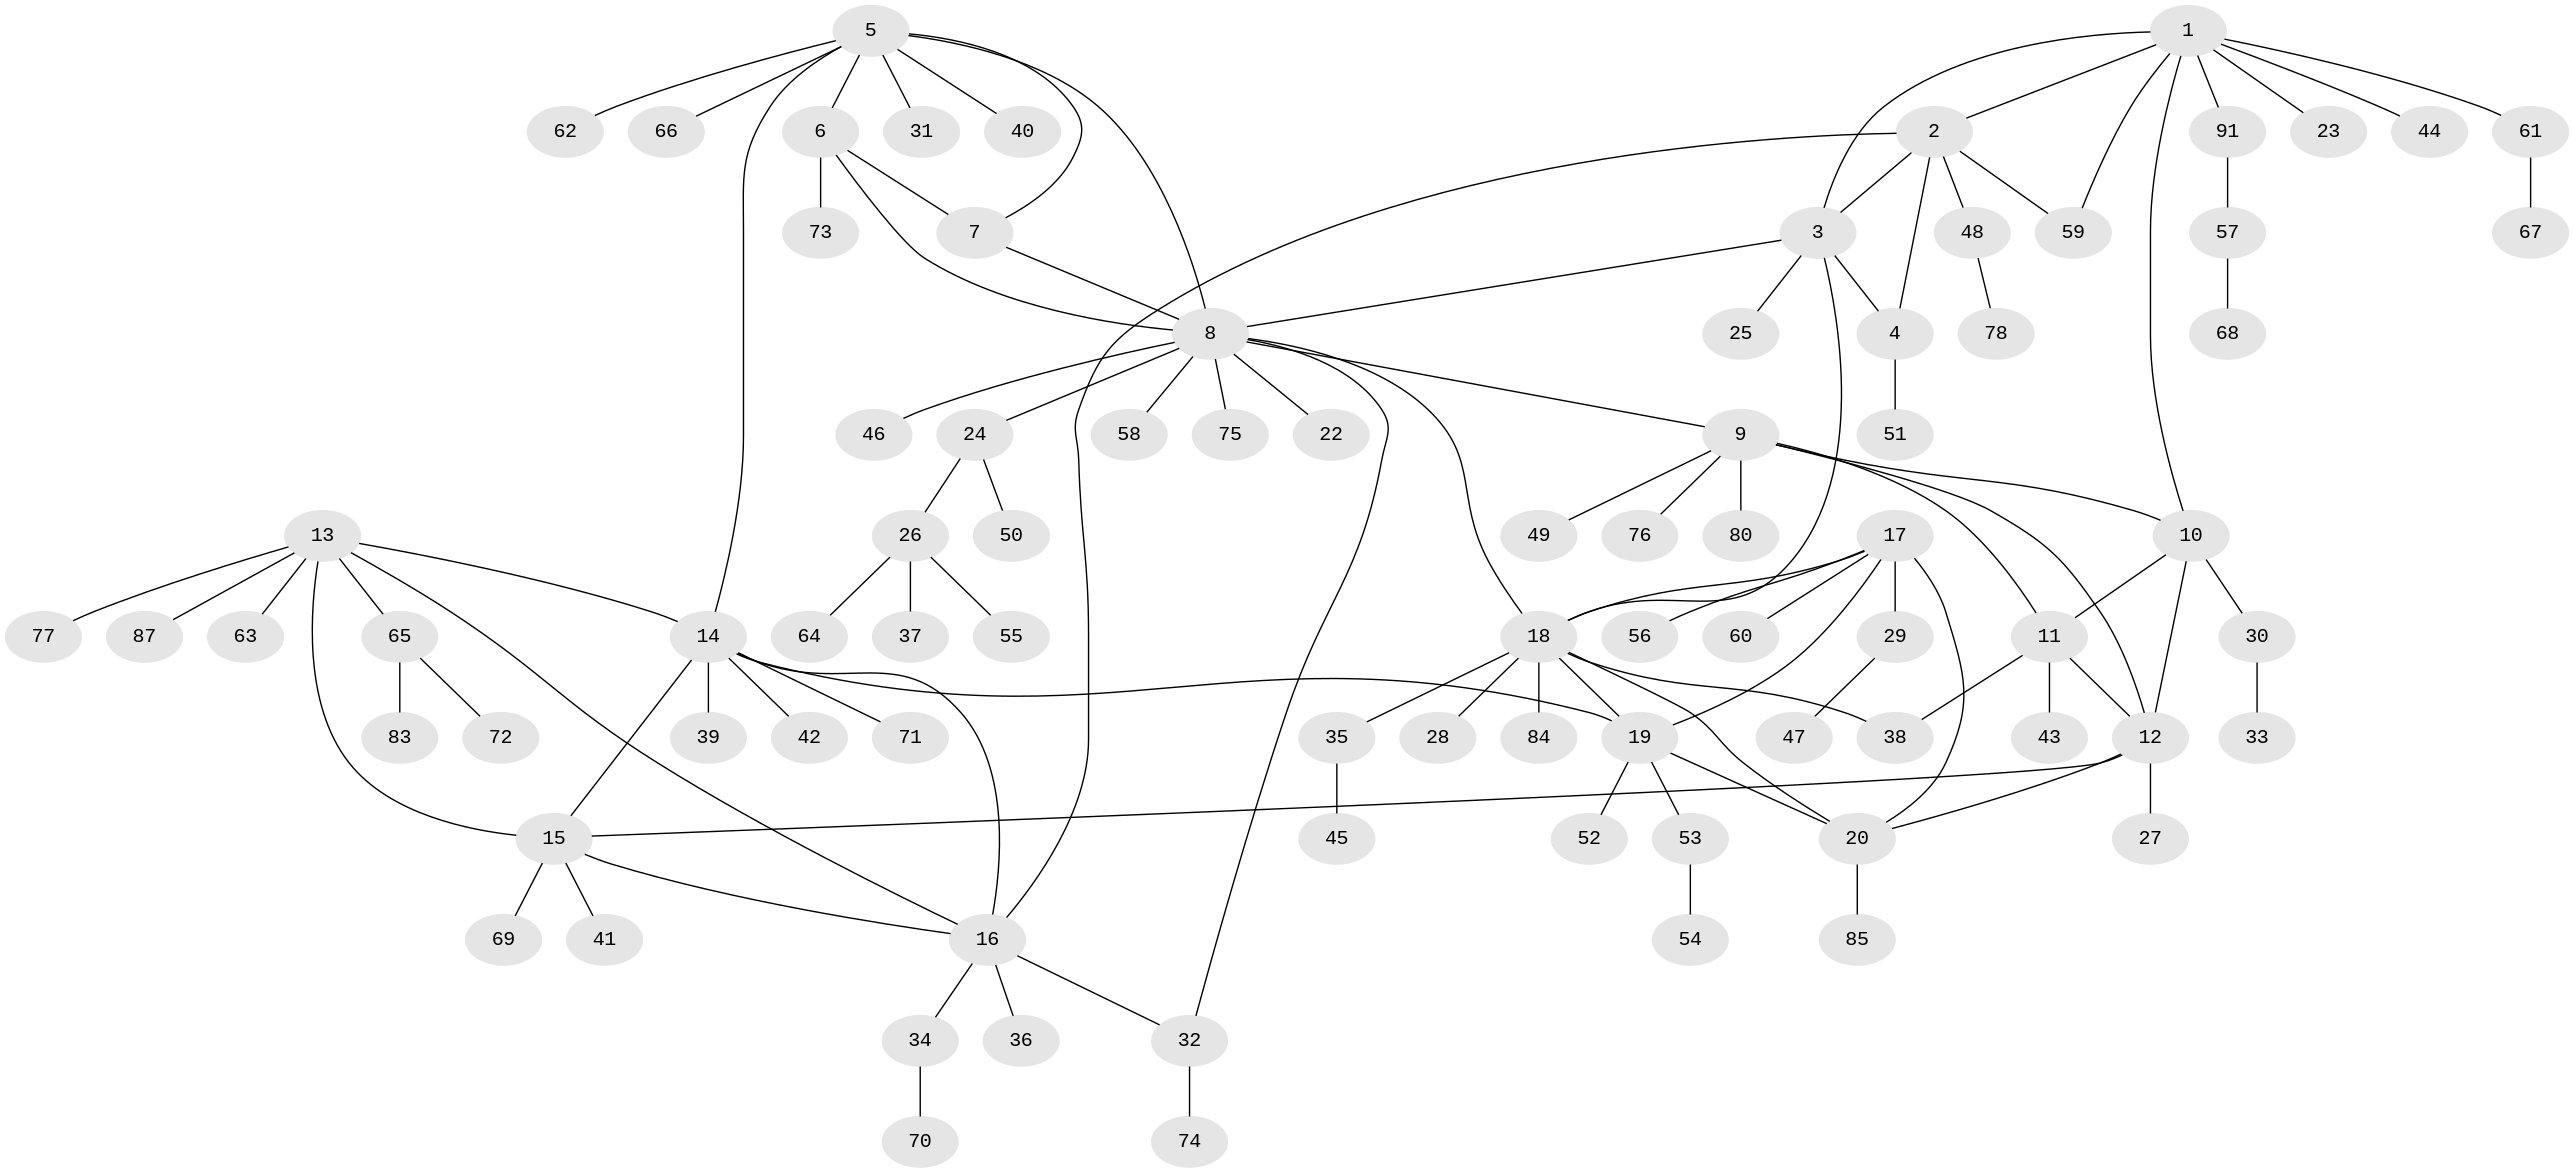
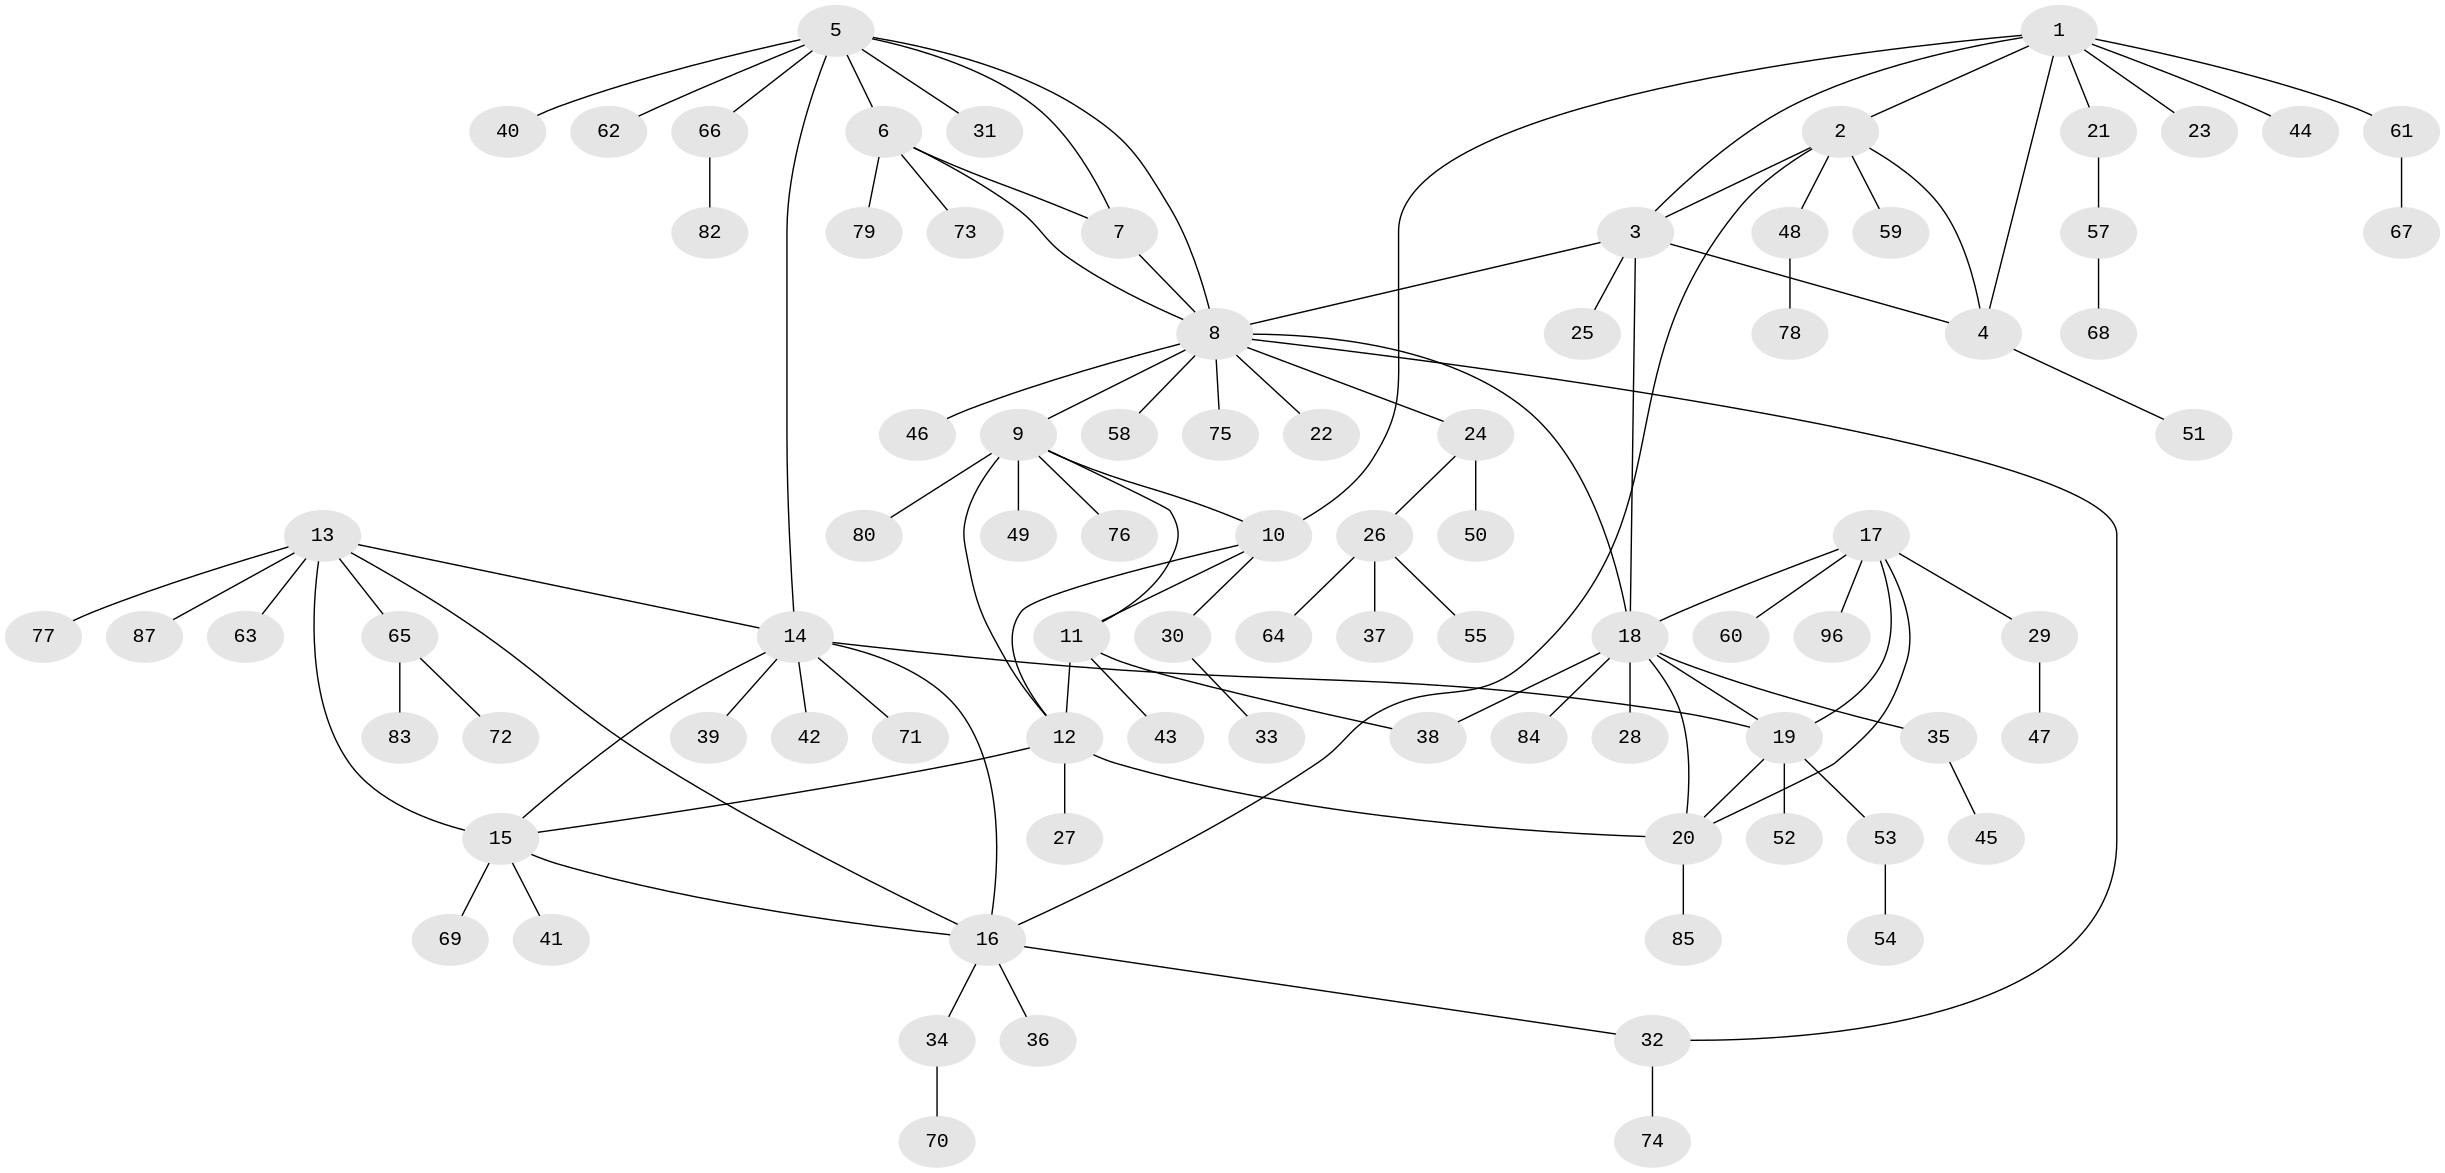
  graph {
    fontname="Liberation Mono"
    node [color=gray90 fontname="Liberation Mono" style=filled]
    edge [fontname="Liberation Mono"]
    1
    2
    3
    4
    10
-   21 [label=91]
+   21
    23
    44
    61
    16
    48
    59
    8
    18
    25
    51
    11
    12
    30
    57
    67
    32
    34
    36
    78
    9
    22
    24
    46
    58
    75
    38
    20
    19
    28
    35
    84
    5
    6
    7
    14
    31
    40
    62
    66
    73
+   79
    15
    39
    42
    71
+   82
    49
    76
    80
    26
    50
    74
    43
    27
    33
    41
    69
    85
    13
    63
    65
    77
    n69 [label=87]
    72
    83
    52
    53
    70
    17
    29
-   56
+   56 [label=96]
    60
    47
    45
    54
    68
    37
    55
    64
    1 -- 2
    1 -- 3
-   1 -- 59
+   1 -- 4
    1 -- 10
    1 -- 21
    1 -- 23
    1 -- 44
    1 -- 61
    2 -- 3
    2 -- 4
    2 -- 16
    2 -- 48
    2 -- 59
    3 -- 4
    3 -- 8
    3 -- 18
    3 -- 25
    4 -- 51
    10 -- 11
    10 -- 12
    10 -- 30
    21 -- 57
    61 -- 67
    16 -- 32
    16 -- 34
    16 -- 36
    48 -- 78
    8 -- 18
    8 -- 32
    8 -- 9
    8 -- 22
    8 -- 24
    8 -- 46
    8 -- 58
    8 -- 75
    18 -- 38
    18 -- 20
    18 -- 19
    18 -- 28
    18 -- 35
    18 -- 84
    11 -- 12
    11 -- 38
    11 -- 43
    12 -- 20
    12 -- 15
    12 -- 27
    30 -- 33
    57 -- 68
    32 -- 74
    34 -- 70
    9 -- 10
    9 -- 11
    9 -- 12
    9 -- 49
    9 -- 76
    9 -- 80
    24 -- 26
    24 -- 50
    20 -- 85
    19 -- 20
    19 -- 52
    19 -- 53
    35 -- 45
    5 -- 8
    5 -- 6
    5 -- 7
    5 -- 14
    5 -- 31
    5 -- 40
    5 -- 62
    5 -- 66
    6 -- 8
    6 -- 7
    6 -- 73
+   6 -- 79
    7 -- 8
    14 -- 16
    14 -- 19
    14 -- 15
    14 -- 39
    14 -- 42
    14 -- 71
+   66 -- 82
    15 -- 16
    15 -- 41
    15 -- 69
    26 -- 37
    26 -- 55
    26 -- 64
    13 -- 16
    13 -- 14
    13 -- 15
    13 -- 63
    13 -- 65
    13 -- 77
    13 -- n69
    65 -- 72
    65 -- 83
    53 -- 54
    17 -- 18
    17 -- 20
    17 -- 19
    17 -- 29
    17 -- 56
    17 -- 60
    29 -- 47
  }
